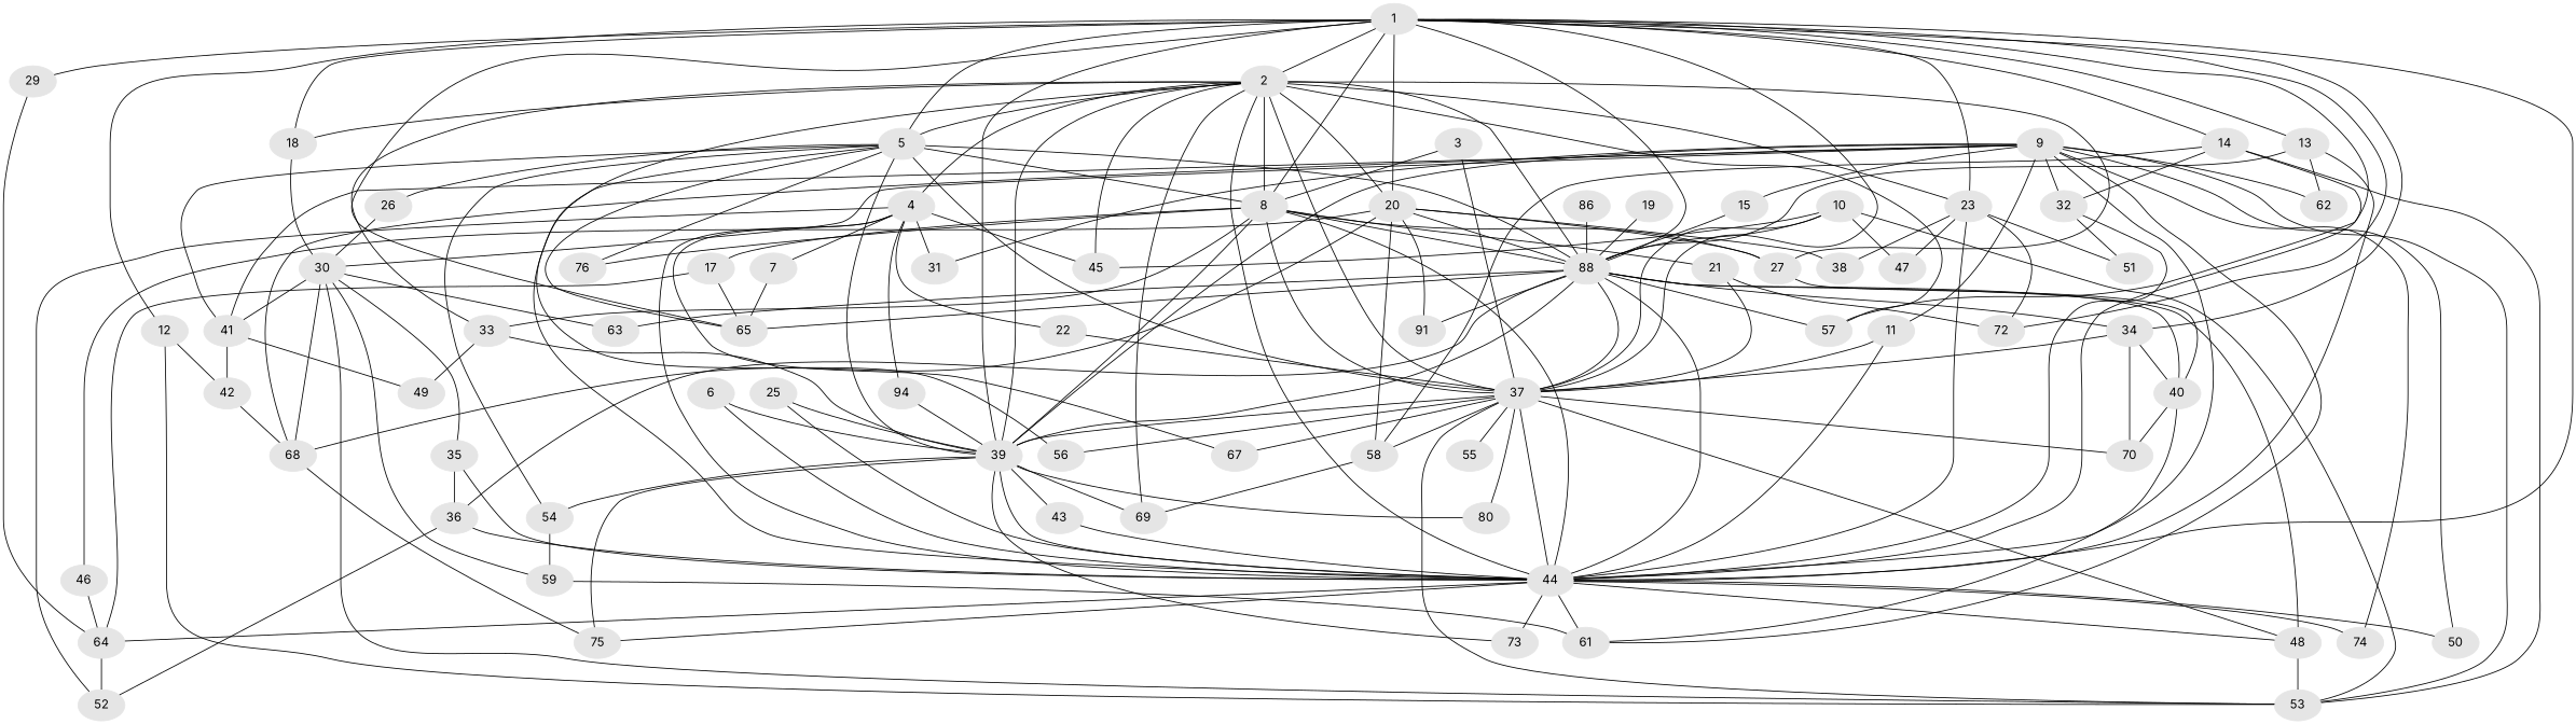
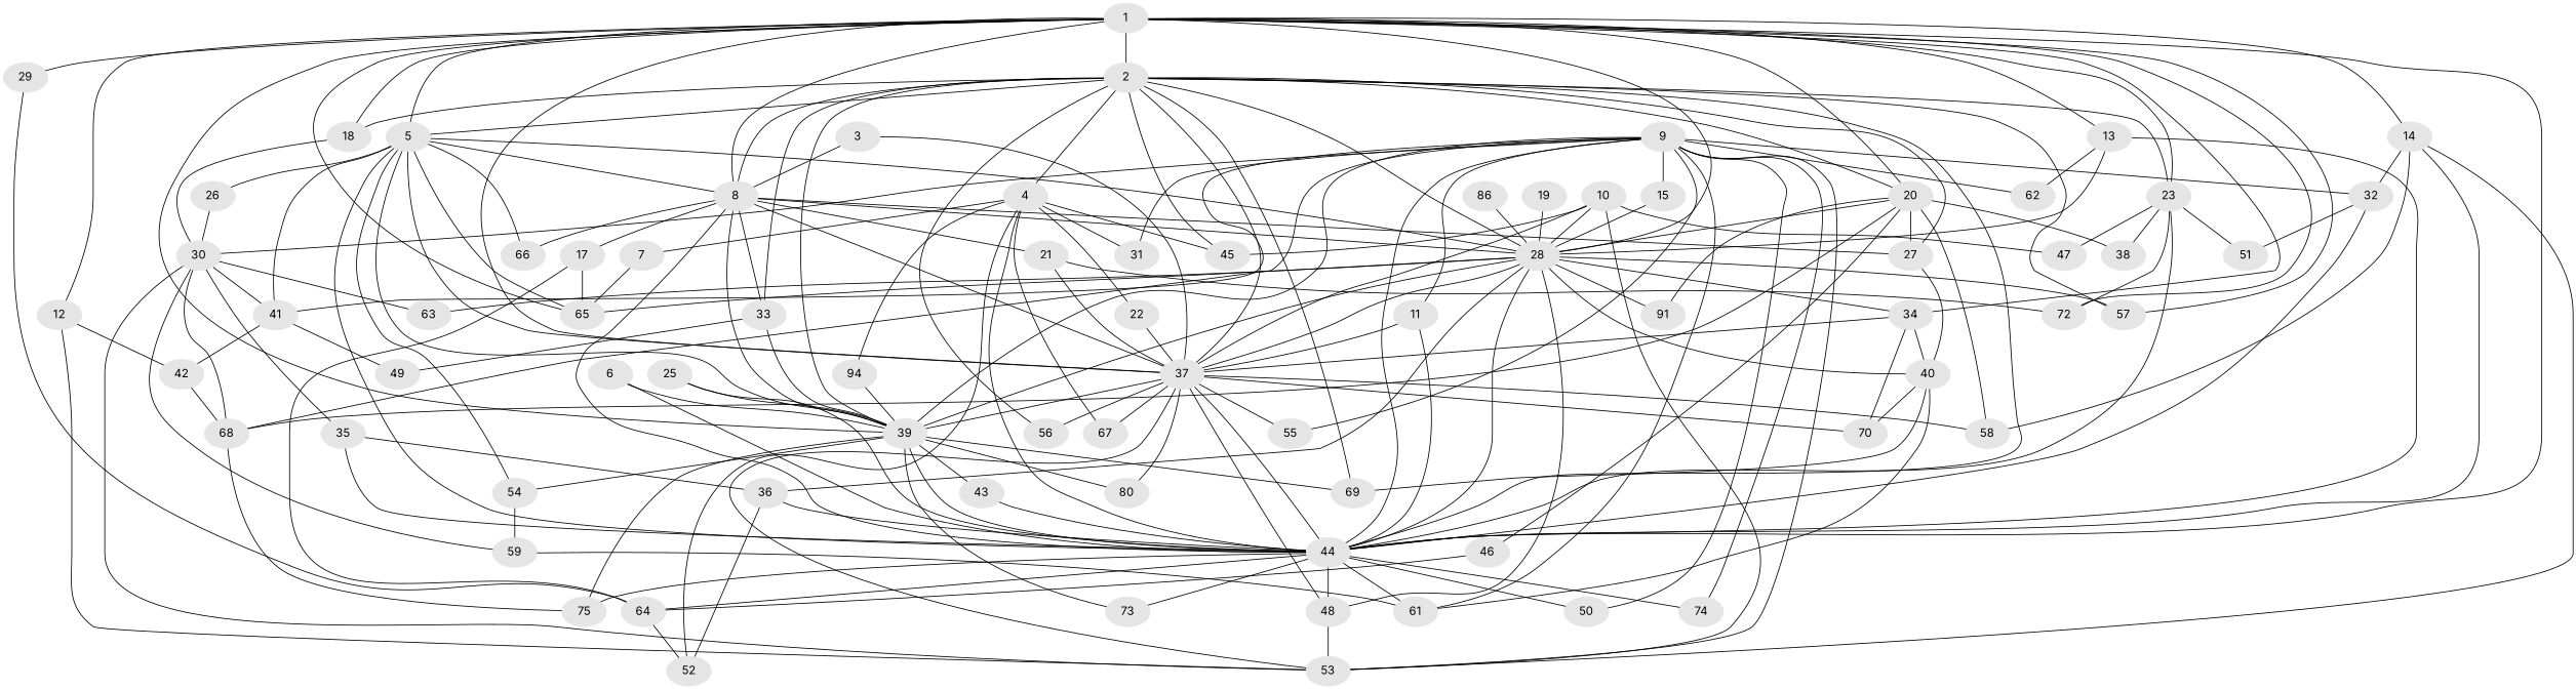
  graph {
    fontname=Inter
    node [color=gray90 fontname=Inter style=filled]
    edge [fontname=Inter weight=1.0]
    1
    2
    5
    8
    12
    13
    14
    18
    20
    23
-   28 [label=88]
+   28
    29
    34
    37
    39
    44
    57
    65
    72
    4
    27
    33
    45
    56
    69
    26
    41
    54
-   66 [label=76]
+   66
    17
    21
    53
    42
    62
    32
    58
    30
    68
    38
    46
    n41 [label=91]
    47
    51
    40
    36
    48
    63
    64
    70
    67
    55
    n52 [label=80]
    43
    73
    75
    50
    61
    74
    7
    22
    n61 [label=94]
    31
    52
    49
    3
    59
    6
    9
    11
    15
    35
    10
    n73 [label=86]
    19
    25
    1 -- 2 [weight=4.0]
    1 -- 5 [weight=3.0]
    1 -- 8 [weight=2.0]
    1 -- 12
    1 -- 13
    1 -- 14 [weight=2.0]
    1 -- 18
    1 -- 20
    1 -- 23
    1 -- 28 [weight=2.0]
    1 -- 29
    1 -- 34
    1 -- 37 [weight=2.0]
    1 -- 39 [weight=2.0]
    1 -- 44 [weight=3.0]
    1 -- 57
    1 -- 65
    1 -- 72
    2 -- 5 [weight=2.0]
    2 -- 8 [weight=3.0]
    2 -- 18
    2 -- 20
    2 -- 23
    2 -- 28 [weight=3.0]
    2 -- 37 [weight=3.0]
    2 -- 39 [weight=2.0]
    2 -- 44 [weight=2.0]
    2 -- 57
    2 -- 4 [weight=2.0]
    2 -- 27
    2 -- 33
    2 -- 45
    2 -- 56 [weight=2.0]
    2 -- 69
    5 -- 8
    5 -- 28
    5 -- 37
    5 -- 39
    5 -- 44
    5 -- 65
    5 -- 26
    5 -- 41
    5 -- 54
    5 -- 66
    8 -- 28
    8 -- 37
    8 -- 39
    8 -- 44
    8 -- 27
    8 -- 33
    8 -- 66
    8 -- 17
    8 -- 21
    12 -- 53
    12 -- 42
    13 -- 28
    13 -- 44
    13 -- 62
    14 -- 44
    14 -- 53
    14 -- 32
    14 -- 58
    18 -- 30
    20 -- 28
    20 -- 27
    20 -- 58 [weight=2.0]
    20 -- 68
    20 -- 38
    20 -- 46
    20 -- n41
    23 -- 44
    23 -- 72
    23 -- 38
    23 -- 47
    23 -- 51
    28 -- 34
    28 -- 37
    28 -- 39
    28 -- 44
    28 -- 57
    28 -- 65
    28 -- n41
    28 -- 40
    28 -- 36
    28 -- 48
    28 -- 63
    29 -- 64
    34 -- 37
    34 -- 40
    34 -- 70
    37 -- 39 [weight=3.0]
    37 -- 44
    37 -- 56
    37 -- 53
    37 -- 58
    37 -- 48
    37 -- 70
    37 -- 67
    37 -- 55
    37 -- n52
    39 -- 44
    39 -- 69
    39 -- 54
    39 -- n52
    39 -- 43
    39 -- 73
    39 -- 75
    44 -- 48
    44 -- 64
    44 -- 73
    44 -- 75
    44 -- 50
    44 -- 61
    44 -- 74
    4 -- 44
    4 -- 45
    4 -- 67
    4 -- 7
    4 -- 22
    4 -- n61
    4 -- 31
    4 -- 52
    27 -- 40
    33 -- 39
    33 -- 49
    26 -- 30
    41 -- 42
    41 -- 49
    54 -- 59
    17 -- 65
    17 -- 64
    21 -- 37
    21 -- 72
    42 -- 68
    32 -- 44
    32 -- 51
    30 -- 41
    30 -- 53
    30 -- 68
    30 -- 63
    30 -- 59
    30 -- 35
    68 -- 75
    46 -- 64
-   58 -- 69
+   40 -- 69
    40 -- 70
    40 -- 61
    36 -- 44
    36 -- 52
    48 -- 53
    64 -- 52
    43 -- 44
    7 -- 65
    22 -- 37
    n61 -- 39
    3 -- 8
    3 -- 37
    59 -- 61
    6 -- 39
    6 -- 44
    9 -- 39
    9 -- 44
    9 -- 41
    9 -- 53
    9 -- 62
    9 -- 32
    9 -- 30
    9 -- 68
+   9 -- 55
    9 -- 50
    9 -- 61
    9 -- 74
    9 -- 31
    9 -- 11
    9 -- 15
    11 -- 37
    11 -- 44
    15 -- 28
    35 -- 44 [weight=3.0]
    35 -- 36
    10 -- 28
    10 -- 37
    10 -- 45
    10 -- 53
    10 -- 47 [weight=2.0]
    n73 -- 28
    19 -- 28
    25 -- 39 [weight=2.0]
    25 -- 44
  }
